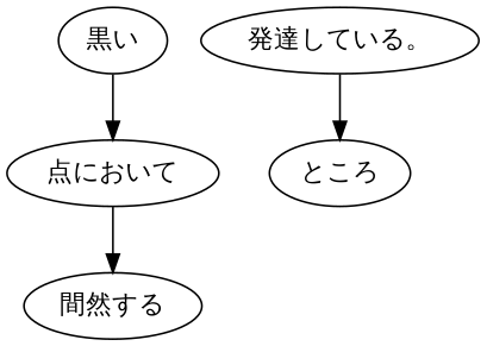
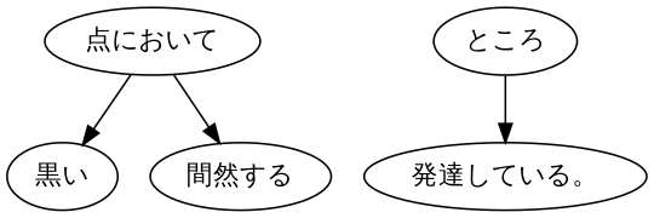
  digraph {
    fontname="Playfair Display"
    node [fontname="Playfair Display"]
    edge [fontname="Playfair Display"]
    n1 [label="黒い"]
    n2 [label="点において"]
    n3 [label="間然する"]
    n4 [label="ところ"]
    n5 [label="発達している。"]
-   n1 -> n2
+   n2 -> n1
    n2 -> n3
-   n5 -> n4
+   n4 -> n5
  }
